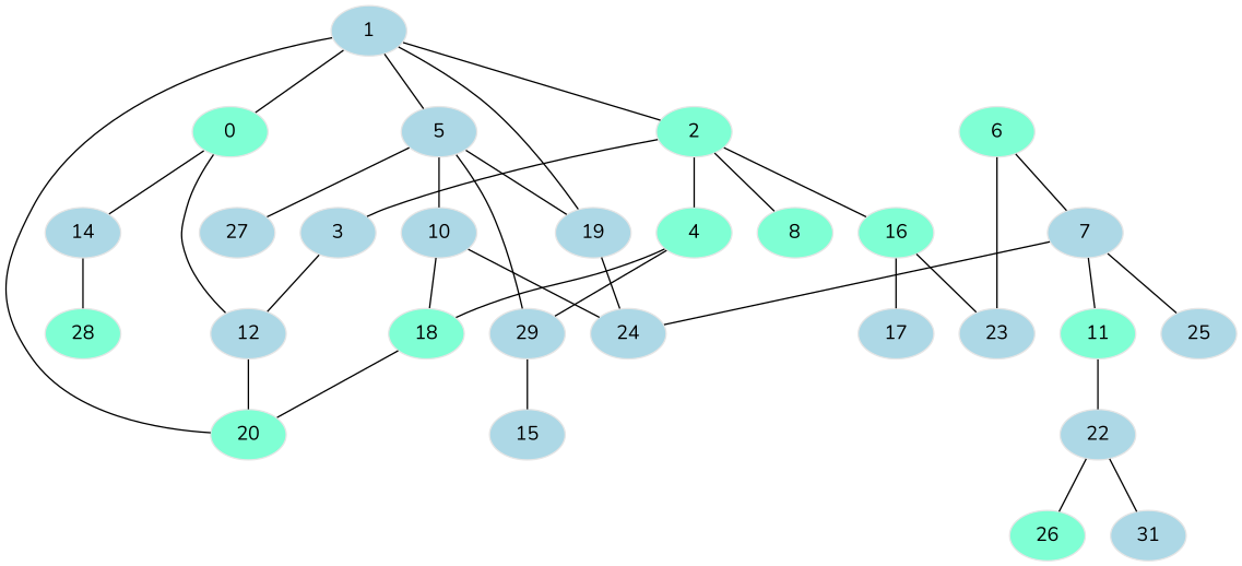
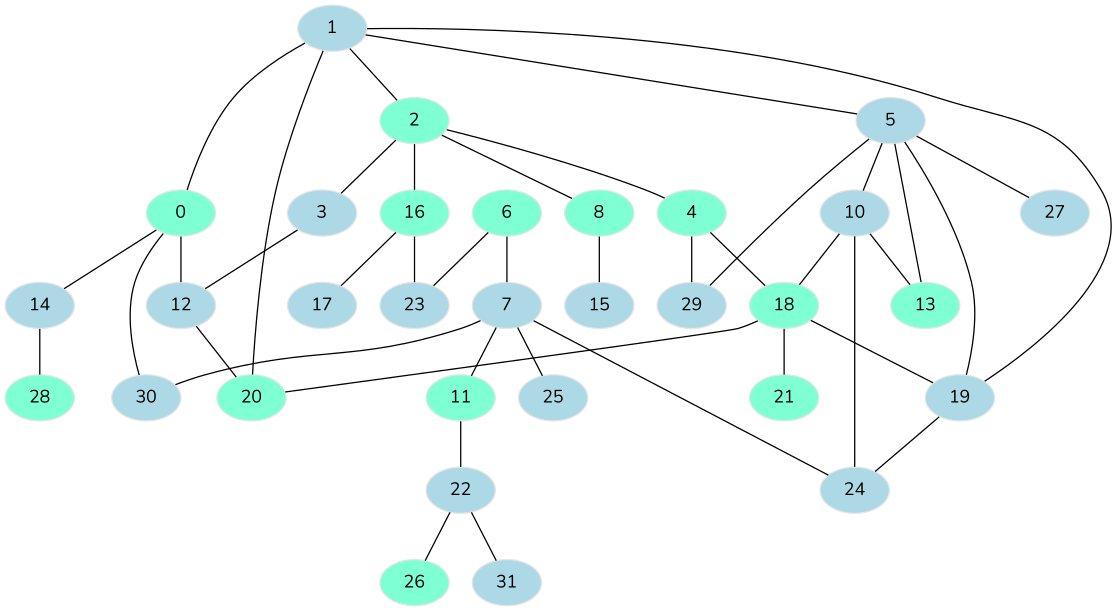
  graph {
    fontname=Nunito
    node [color=gray90 fillcolor=lightblue fontname=Nunito style=filled]
    edge [fontname=Nunito weight=1.0]
    2 [fillcolor=aquamarine]
    1
    5
    n4 [fillcolor=aquamarine label=0]
    19
    20 [fillcolor=aquamarine]
    3
    4 [fillcolor=aquamarine]
    8 [fillcolor=aquamarine]
    16 [fillcolor=aquamarine]
    29
    10
+   13 [fillcolor=aquamarine]
    27
    12
+   30
    14
    24
    18 [fillcolor=aquamarine]
    15
    23
    17
    6 [fillcolor=aquamarine]
    7
+   21 [fillcolor=aquamarine]
    11 [fillcolor=aquamarine]
    25
    22
    28 [fillcolor=aquamarine]
    26 [fillcolor=aquamarine]
    31
    2 -- 3
    2 -- 4
    2 -- 8
    2 -- 16
    1 -- 2
    1 -- 5
    1 -- n4 [weight=2.0]
    1 -- 19
    1 -- 20
    5 -- 19
    5 -- 29
    5 -- 10
+   5 -- 13
    5 -- 27
    n4 -- 12
+   n4 -- 30
    n4 -- 14
    19 -- 24
    3 -- 12
    4 -- 29
    4 -- 18
-   29 -- 15
+   8 -- 15
    16 -- 23
    16 -- 17 [weight=4.0]
+   10 -- 13 [weight=2.0]
    10 -- 24
    10 -- 18
    12 -- 20
    14 -- 28
+   18 -- 19
    18 -- 20
+   18 -- 21
    6 -- 23 [weight=2.0]
    6 -- 7
+   7 -- 30
    7 -- 24
    7 -- 11
    7 -- 25
    11 -- 22 [weight=2.0]
    22 -- 26
    22 -- 31
  }
